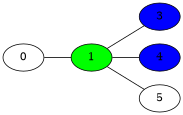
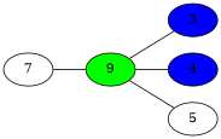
  graph {
    rankdir=LR
    node [fillcolor=blue style=filled]
-   1 [fillcolor=green]
+   1 [fillcolor=green label=9]
    3
    4
    5 [fillcolor=white]
-   0 [fillcolor=white]
+   0 [fillcolor=white label=7]
    1 -- 3
    1 -- 4
    1 -- 5
    0 -- 1
  }
